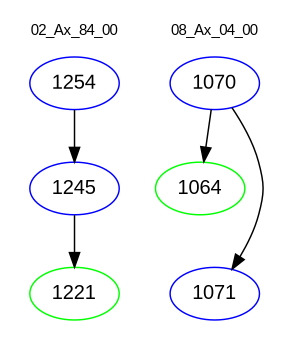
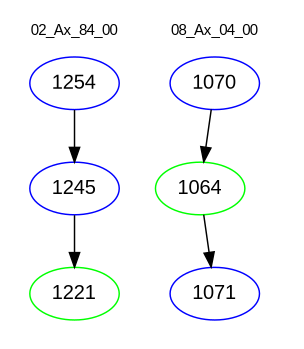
  digraph {
    fontname="Liberation Sans"
    node [color=blue fontname="Liberation Sans"]
    edge [color=black fontname="Liberation Sans"]
    n1 [label=1245]
    n2 [color=green label=1221]
    n3 [label=1254]
    n4 [label=1070]
    n5 [color=green label=1064]
    n6 [label=1071]
    subgraph cluster_1 {
      color=white
      fontsize=10
      label="02_Ax_84_00"
      n1
      n2
      n3
    }
    subgraph cluster_2 {
      color=white
      fontsize=10
      label="08_Ax_04_00"
      n4
      n5
      n6
    }
    n1 -> n2
    n3 -> n1
    n4 -> n5
-   n4 -> n6
+   n5 -> n6
  }
